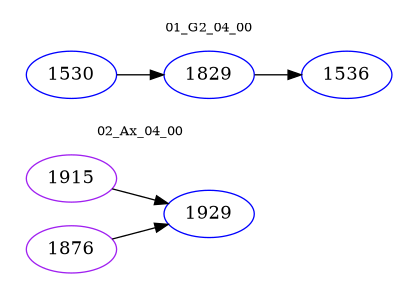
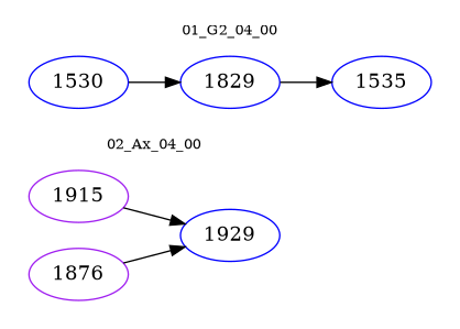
  digraph {
    rankdir=LR
    node [color=blue]
    edge [color=black]
    n1 [color=purple label=1915]
    n2 [label=1929]
    n3 [color=purple label=1876]
    n4 [label=1530]
    n5 [label=1829]
-   n6 [label=1536]
+   n6 [label=1535]
    subgraph cluster_1 {
      color=white
      fontsize=10
      label="02_Ax_04_00"
      n1
      n2
      n3
    }
    subgraph cluster_2 {
      color=white
      fontsize=10
      label="01_G2_04_00"
      n4
      n5
      n6
    }
    n1 -> n2
    n3 -> n2
    n4 -> n5
    n5 -> n6
  }
